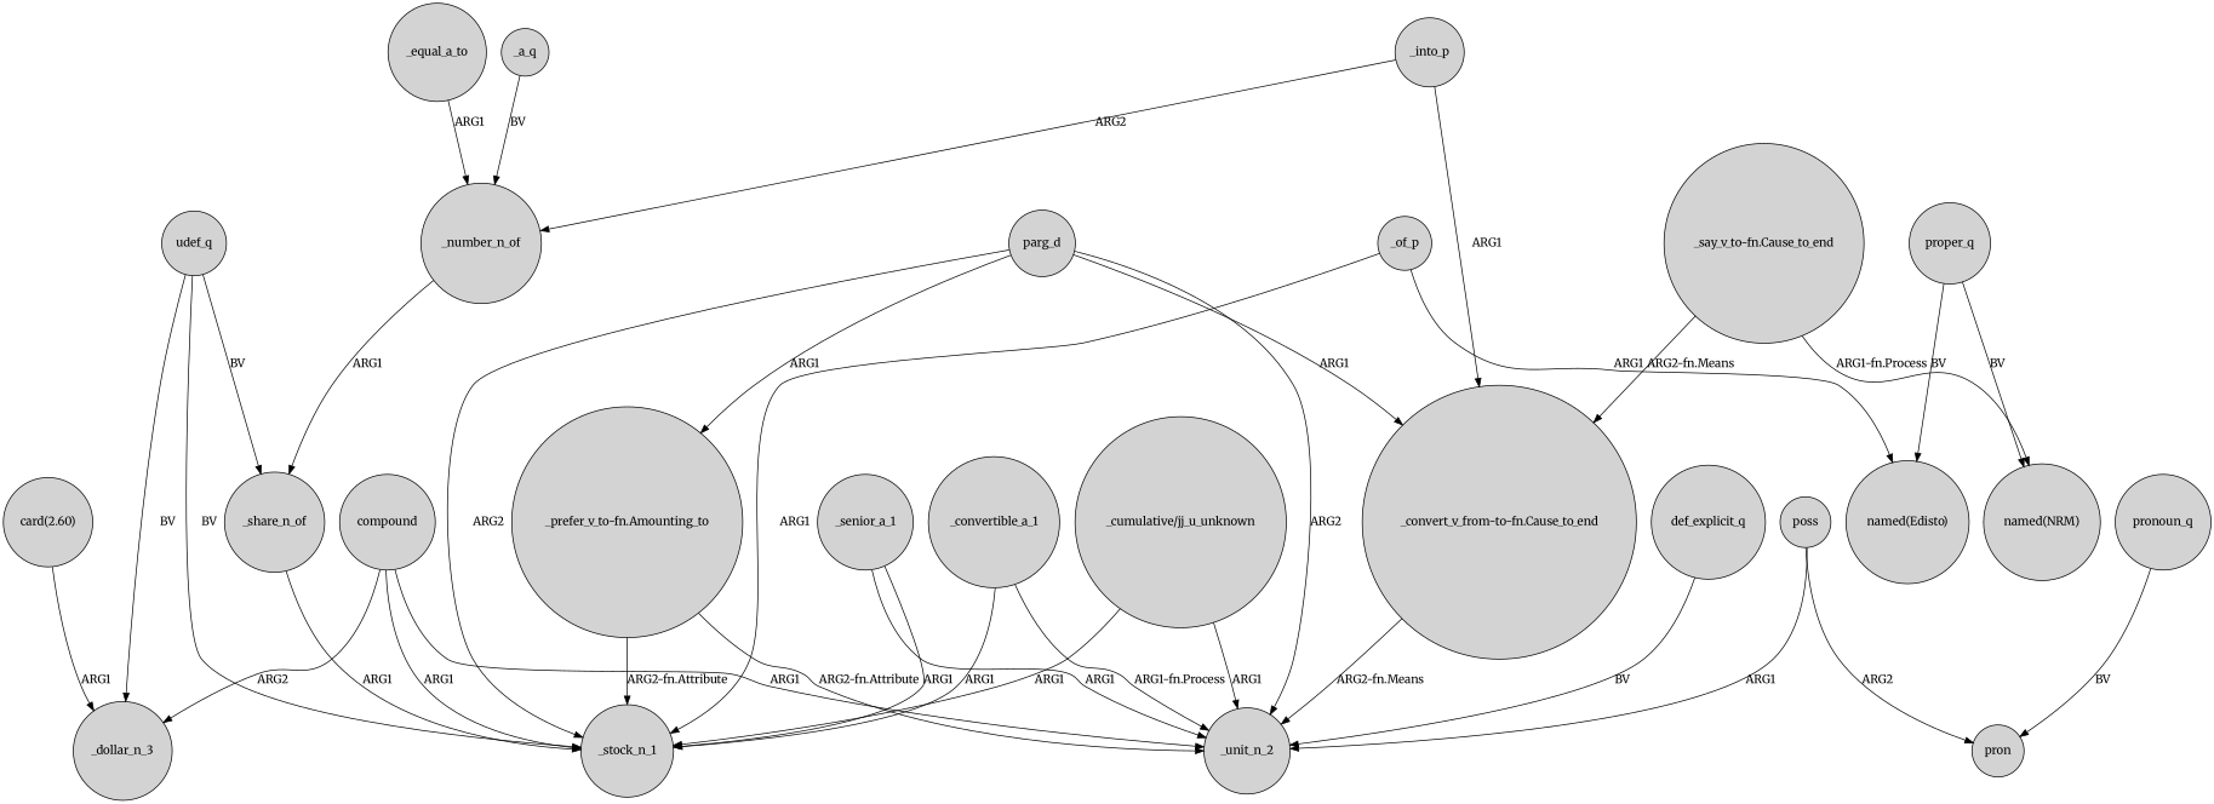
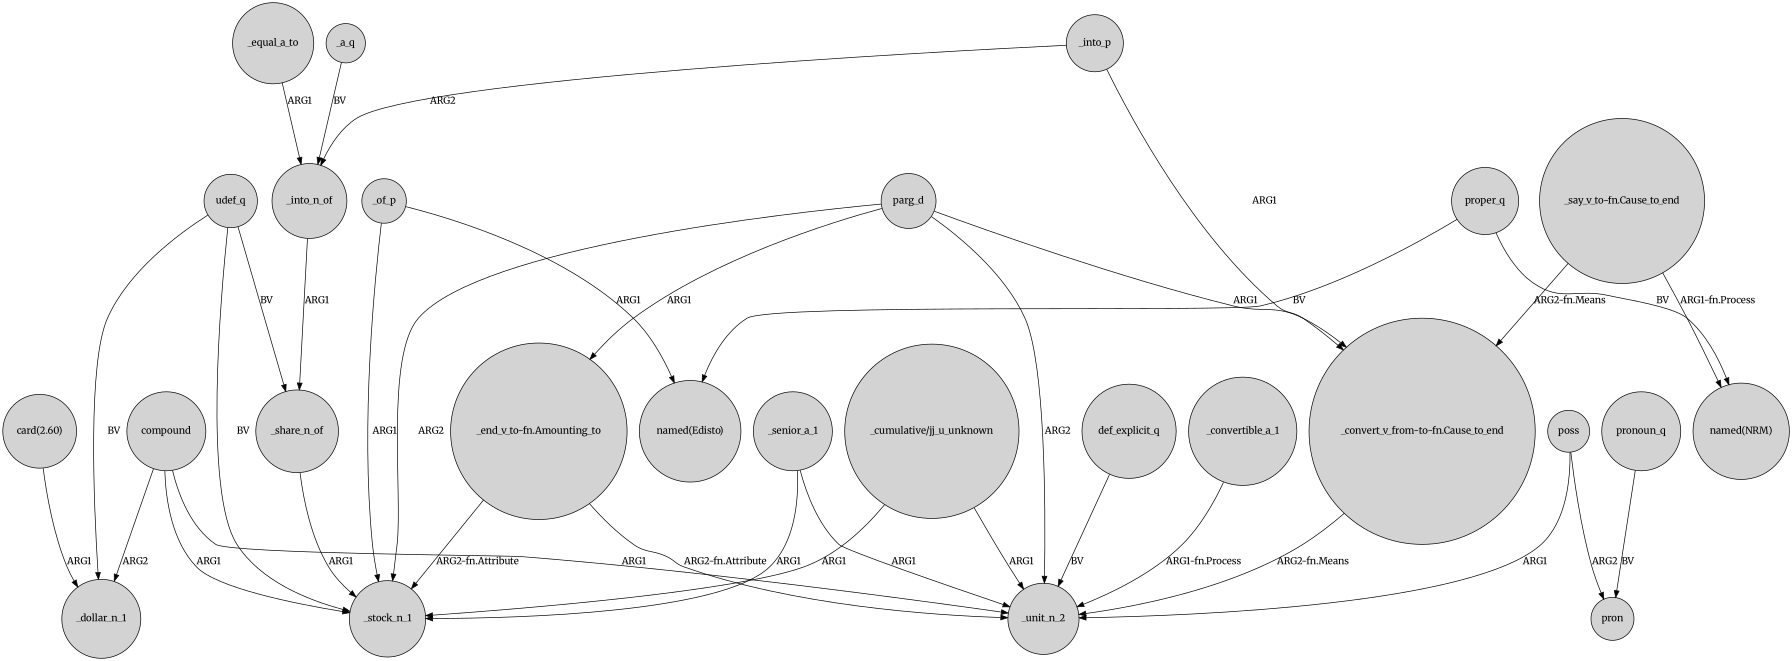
  digraph {
    fontname=Merriweather
    node [fontname=Merriweather shape=circle style=filled]
    edge [fontname=Merriweather]
    _senior_a_1
    _stock_n_1
    _unit_n_2
    def_explicit_q
    proper_q
    "named(NRM)"
    "named(Edisto)"
    _into_p
    "_convert_v_from-to-fn.Cause_to_end"
-   _number_n_of
+   _number_n_of [label=_into_n_of]
    _share_n_of
    compound
-   _dollar_n_1 [label=_dollar_n_3]
+   _dollar_n_1
    "card(2.60)"
    "_cumulative/jj_u_unknown"
    parg_d
-   "_prefer_v_to-fn.Amounting_to"
+   "_prefer_v_to-fn.Amounting_to" [label="_end_v_to-fn.Amounting_to"]
    pronoun_q
    pron
    udef_q
    poss
    _convertible_a_1
    "_say_v_to-fn.Cause_to_end"
    _equal_a_to
    _of_p
    _a_q
    _senior_a_1 -> _stock_n_1 [label=ARG1]
    _senior_a_1 -> _unit_n_2 [label=ARG1]
    def_explicit_q -> _unit_n_2 [label=BV]
    proper_q -> "named(NRM)" [label=BV]
    proper_q -> "named(Edisto)" [label=BV]
    _into_p -> "_convert_v_from-to-fn.Cause_to_end" [label=ARG1]
    _into_p -> _number_n_of [label=ARG2]
    "_convert_v_from-to-fn.Cause_to_end" -> _unit_n_2 [label="ARG2-fn.Means"]
    _number_n_of -> _share_n_of [label=ARG1]
    _share_n_of -> _stock_n_1 [label=ARG1]
    compound -> _stock_n_1 [label=ARG1]
    compound -> _unit_n_2 [label=ARG1]
    compound -> _dollar_n_1 [label=ARG2]
    "card(2.60)" -> _dollar_n_1 [label=ARG1]
    "_cumulative/jj_u_unknown" -> _stock_n_1 [label=ARG1]
    "_cumulative/jj_u_unknown" -> _unit_n_2 [label=ARG1]
    parg_d -> _stock_n_1 [label=ARG2]
    parg_d -> _unit_n_2 [label=ARG2]
    parg_d -> "_convert_v_from-to-fn.Cause_to_end" [label=ARG1]
    parg_d -> "_prefer_v_to-fn.Amounting_to" [label=ARG1]
    "_prefer_v_to-fn.Amounting_to" -> _stock_n_1 [label="ARG2-fn.Attribute"]
    "_prefer_v_to-fn.Amounting_to" -> _unit_n_2 [label="ARG2-fn.Attribute"]
    pronoun_q -> pron [label=BV]
    udef_q -> _stock_n_1 [label=BV]
    udef_q -> _share_n_of [label=BV]
    udef_q -> _dollar_n_1 [label=BV]
    poss -> _unit_n_2 [label=ARG1]
    poss -> pron [label=ARG2]
-   _convertible_a_1 -> _stock_n_1 [label=ARG1]
    _convertible_a_1 -> _unit_n_2 [label="ARG1-fn.Process"]
    "_say_v_to-fn.Cause_to_end" -> "named(NRM)" [label="ARG1-fn.Process"]
    "_say_v_to-fn.Cause_to_end" -> "_convert_v_from-to-fn.Cause_to_end" [label="ARG2-fn.Means"]
    _equal_a_to -> _number_n_of [label=ARG1]
    _of_p -> _stock_n_1 [label=ARG1]
    _of_p -> "named(Edisto)" [label=ARG1]
    _a_q -> _number_n_of [label=BV]
  }
